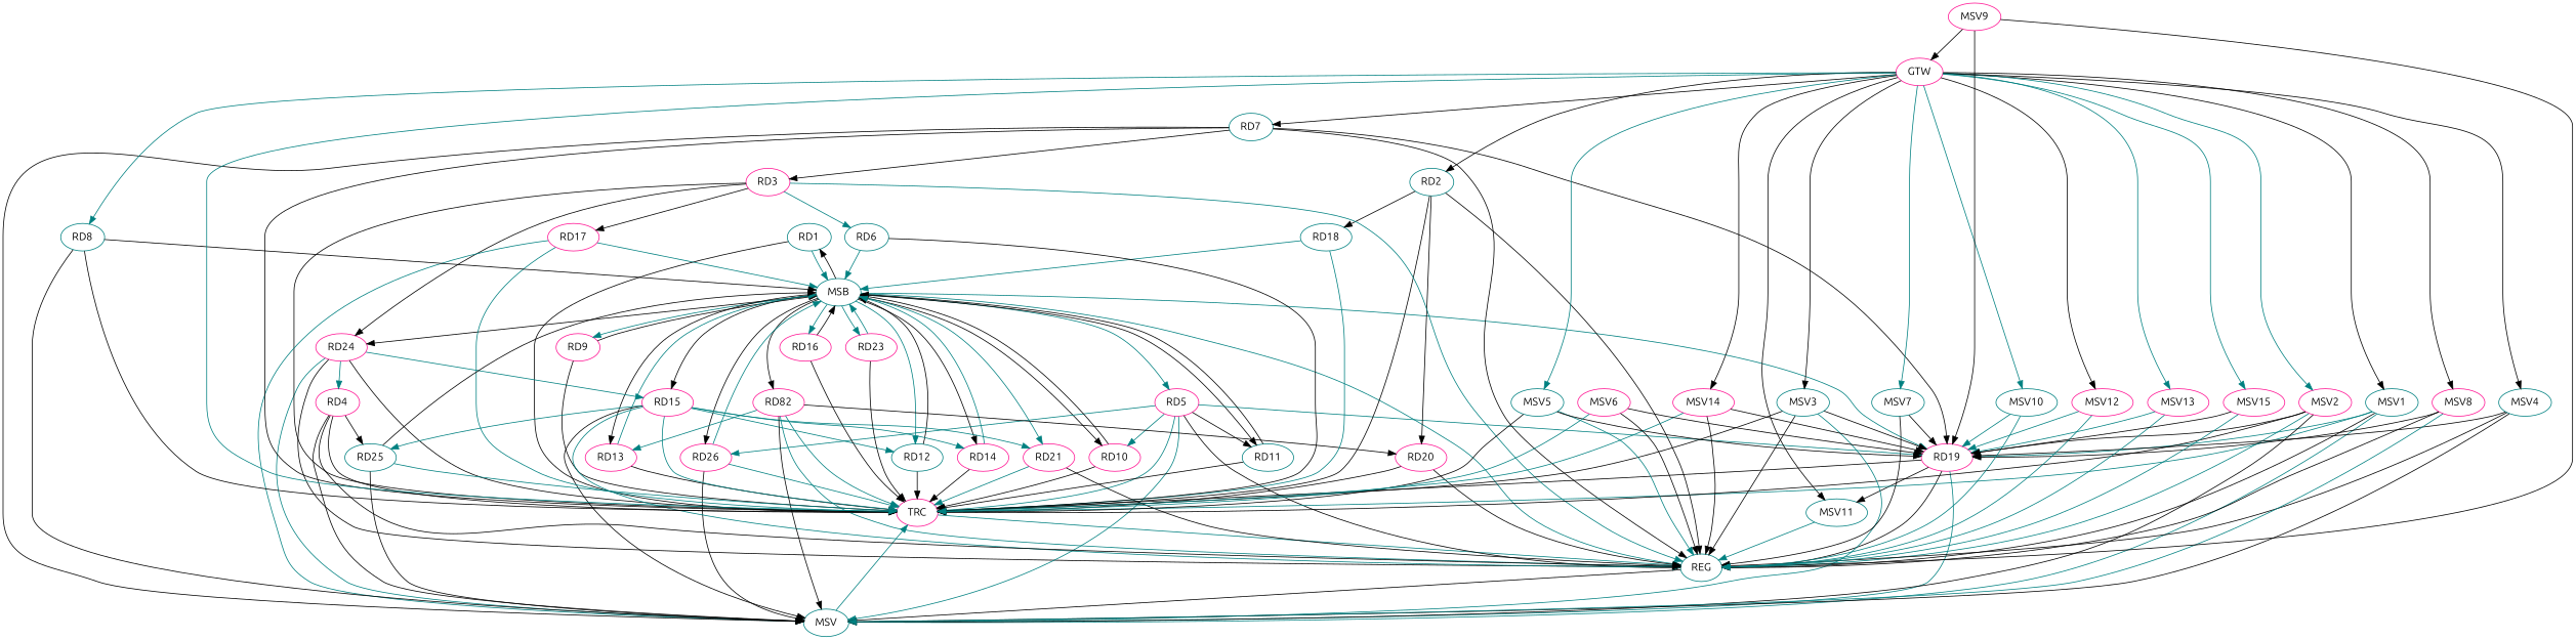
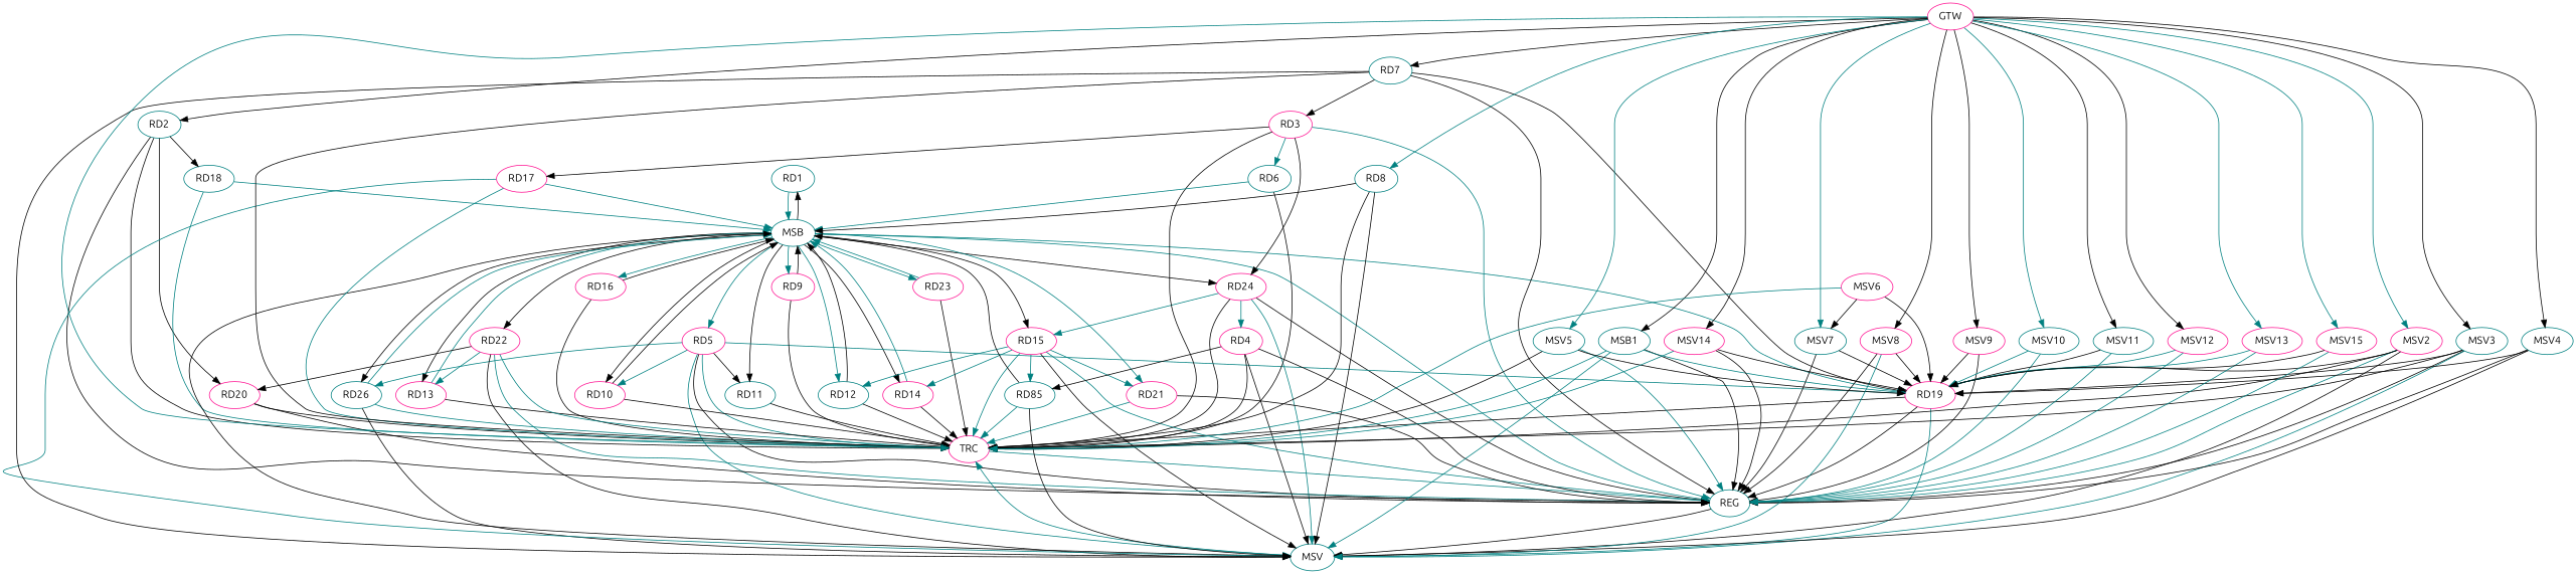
  strict digraph {
    fontname=Ubuntu
    node [color=deeppink fontname=Ubuntu]
    edge [color=black fontname=Ubuntu]
    n1 [color=teal label=RD1]
    n2 [color=teal label=MSB]
    n3 [label=TRC]
    n4 [color=teal label=REG]
    n5 [label=RD24]
    n6 [label=RD5]
    n7 [label=RD10]
    n8 [color=teal label=RD11]
    n9 [label=RD19]
-   n10 [label=RD26]
+   n10 [color=teal label=RD26]
    n11 [label=RD9]
    n12 [color=teal label=RD12]
    n13 [label=RD13]
    n14 [label=RD14]
    n15 [label=RD15]
    n16 [label=RD21]
    n17 [label=RD16]
-   n18 [label=RD82]
+   n18 [label=RD22]
    n19 [label=RD23]
    n20 [color=teal label=RD2]
    n21 [color=teal label=RD18]
    n22 [label=RD20]
    n23 [color=teal label=MSV]
    n24 [label=RD3]
    n25 [color=teal label=RD6]
    n26 [label=RD17]
    n27 [label=RD4]
-   n28 [color=teal label=RD25]
+   n28 [color=teal label=RD85]
    n29 [color=teal label=RD7]
    n30 [color=teal label=RD8]
    n31 [label=GTW]
-   n32 [color=teal label=MSV1]
+   n32 [color=teal label=MSB1]
    n33 [label=MSV2]
    n34 [color=teal label=MSV3]
    n35 [color=teal label=MSV4]
    n36 [color=teal label=MSV5]
    n37 [color=teal label=MSV7]
    n38 [label=MSV8]
    n39 [label=MSV9]
    n40 [color=teal label=MSV10]
    n41 [color=teal label=MSV11]
    n42 [label=MSV12]
    n43 [label=MSV13]
    n44 [label=MSV14]
    n45 [label=MSV15]
    n46 [label=MSV6]
    n1 -> n2 [color=teal]
-   n1 -> n3
    n2 -> n1
    n2 -> n4 [color=teal]
    n2 -> n5
    n2 -> n6 [color=teal]
    n2 -> n7
    n2 -> n8
    n2 -> n9 [color=teal]
    n2 -> n10
    n2 -> n11 [color=teal]
    n2 -> n12 [color=teal]
    n2 -> n13
    n2 -> n14
    n2 -> n15
    n2 -> n16 [color=teal]
    n2 -> n17 [color=teal]
    n2 -> n18
    n2 -> n19 [color=teal]
    n3 -> n4 [color=teal]
    n4 -> n23
    n5 -> n3
    n5 -> n4
    n5 -> n15 [color=teal]
    n5 -> n23 [color=teal]
    n5 -> n27 [color=teal]
    n6 -> n3 [color=teal]
    n6 -> n4
    n6 -> n7 [color=teal]
    n6 -> n8
    n6 -> n9 [color=teal]
    n6 -> n10 [color=teal]
    n6 -> n23 [color=teal]
    n7 -> n2
    n7 -> n3
-   n8 -> n2
+   n23 -> n2
    n8 -> n3
    n9 -> n3
    n9 -> n4
    n9 -> n23 [color=teal]
    n10 -> n2 [color=teal]
    n10 -> n3 [color=teal]
    n10 -> n23
    n11 -> n2
    n11 -> n3
    n12 -> n2
    n12 -> n3
    n13 -> n2 [color=teal]
    n13 -> n3
    n14 -> n2 [color=teal]
    n14 -> n3
    n15 -> n3 [color=teal]
    n15 -> n4 [color=teal]
    n15 -> n12 [color=teal]
    n15 -> n14 [color=teal]
    n15 -> n16 [color=teal]
    n15 -> n23
    n15 -> n28 [color=teal]
    n16 -> n3 [color=teal]
    n16 -> n4
    n17 -> n2
    n17 -> n3
    n18 -> n3 [color=teal]
    n18 -> n4 [color=teal]
    n18 -> n13 [color=teal]
    n18 -> n22
    n18 -> n23
    n19 -> n2 [color=teal]
    n19 -> n3
    n20 -> n3
    n20 -> n4
    n20 -> n21
    n20 -> n22
    n21 -> n2 [color=teal]
    n21 -> n3 [color=teal]
    n22 -> n3
    n22 -> n4
    n23 -> n3 [color=teal]
    n24 -> n3
    n24 -> n4 [color=teal]
    n24 -> n5
    n24 -> n25 [color=teal]
    n24 -> n26
    n25 -> n2 [color=teal]
    n25 -> n3
    n26 -> n2 [color=teal]
    n26 -> n3 [color=teal]
    n26 -> n23 [color=teal]
    n27 -> n3
    n27 -> n4
    n27 -> n23
    n27 -> n28
    n28 -> n2
    n28 -> n3 [color=teal]
    n28 -> n23
    n29 -> n3
    n29 -> n4
    n29 -> n9
    n29 -> n23
    n29 -> n24
    n30 -> n2
    n30 -> n3
    n30 -> n23
    n31 -> n3 [color=teal]
    n31 -> n20
    n31 -> n29
    n31 -> n30 [color=teal]
    n31 -> n32
    n31 -> n33 [color=teal]
    n31 -> n34
    n31 -> n35
    n31 -> n36 [color=teal]
    n31 -> n37 [color=teal]
    n31 -> n38
-   n39 -> n31
+   n31 -> n39
    n31 -> n40 [color=teal]
    n31 -> n41
    n31 -> n42
    n31 -> n43 [color=teal]
    n31 -> n44
    n31 -> n45 [color=teal]
    n32 -> n3 [color=teal]
    n32 -> n4
    n32 -> n9 [color=teal]
    n32 -> n23 [color=teal]
    n33 -> n3
    n33 -> n4 [color=teal]
    n33 -> n9
    n33 -> n23
    n34 -> n3
    n34 -> n4
    n34 -> n9
    n34 -> n23 [color=teal]
    n35 -> n4
    n35 -> n9
    n35 -> n23
    n36 -> n3
    n36 -> n4 [color=teal]
    n36 -> n9
    n37 -> n4
    n37 -> n9
    n38 -> n4
    n38 -> n9
    n38 -> n23 [color=teal]
    n39 -> n4
    n39 -> n9
    n40 -> n4 [color=teal]
    n40 -> n9 [color=teal]
    n41 -> n4 [color=teal]
-   n9 -> n41
+   n41 -> n9
    n42 -> n4 [color=teal]
    n42 -> n9 [color=teal]
    n43 -> n4 [color=teal]
    n43 -> n9 [color=teal]
    n44 -> n3 [color=teal]
    n44 -> n4
    n44 -> n9
    n45 -> n4 [color=teal]
    n45 -> n9
    n46 -> n3 [color=teal]
-   n46 -> n4
+   n46 -> n37
    n46 -> n9
  }
